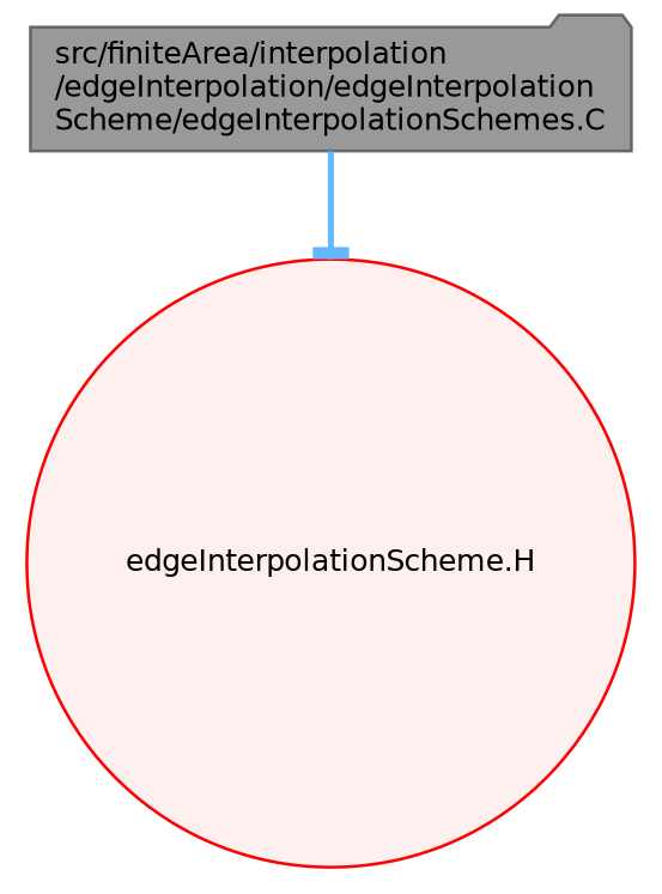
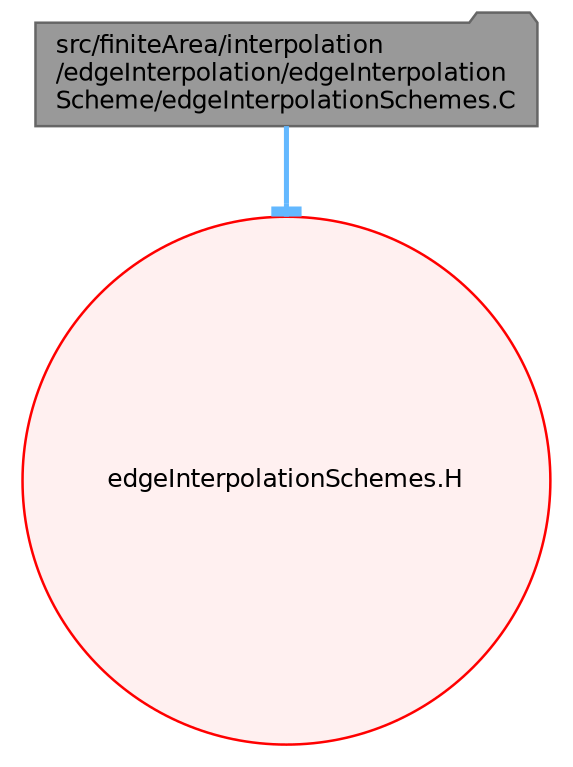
  digraph {
    node [fontname=Helvetica fontsize=10 style=filled]
    n1 [color=gray40 fillcolor=grey60 fontcolor=black height=0.2 label="src/finiteArea/interpolation\l/edgeInterpolation/edgeInterpolation\lScheme/edgeInterpolationSchemes.C" shape=folder width=0.4]
-   n2 [color=red fillcolor="#FFF0F0" height=0.2 label="edgeInterpolationScheme.H" shape=circle width=0.4]
+   n2 [color=red fillcolor="#FFF0F0" height=0.2 label="edgeInterpolationSchemes.H" shape=circle width=0.4]
    n1 -> n2 [color=steelblue1 fontname=Helvetica fontsize=10 labelfontname=Helvetica labelfontsize=10 style=bold arrowhead=tee]
  }
